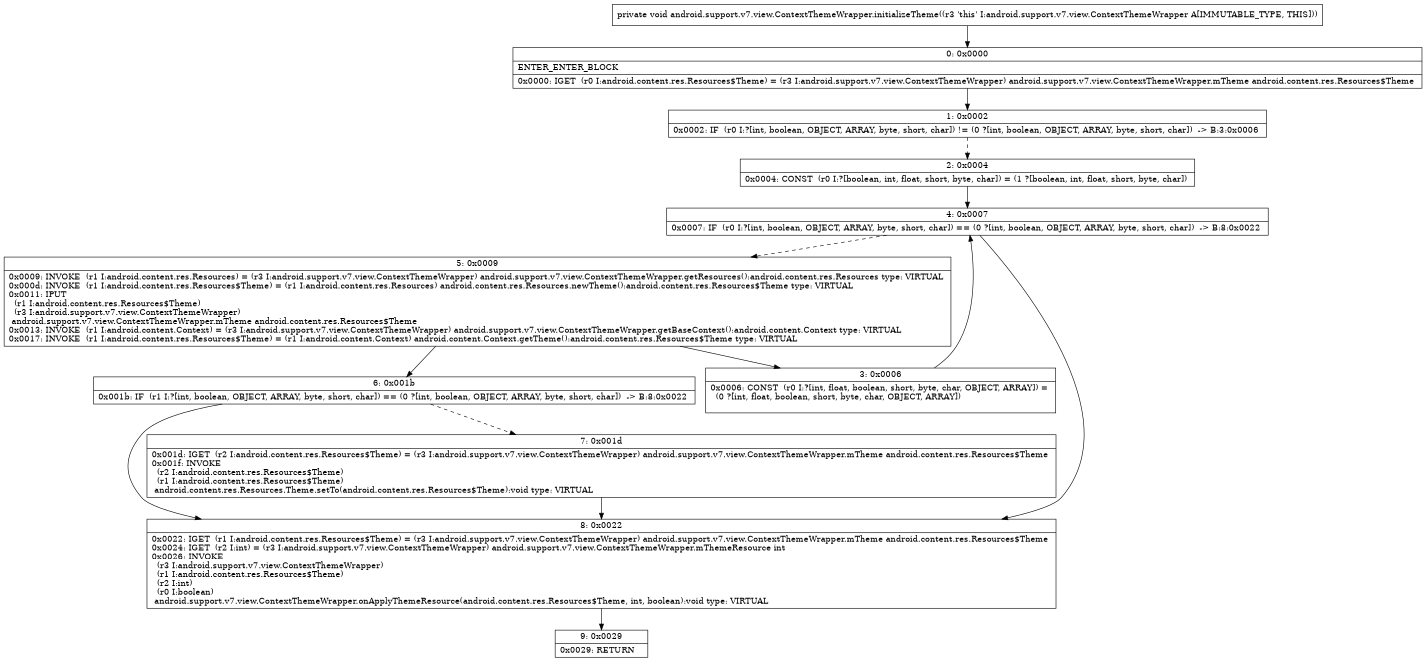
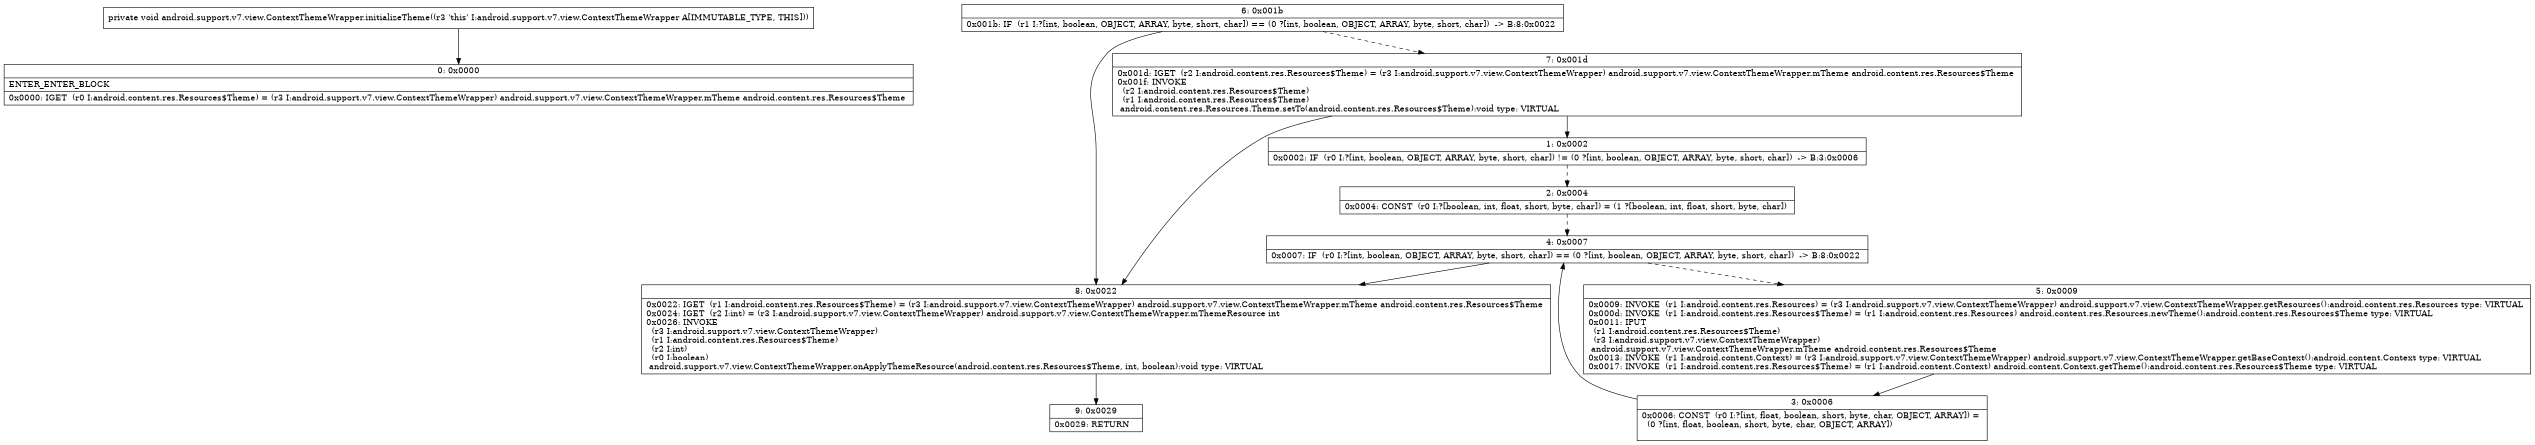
  digraph {
    node [shape=record]
    n1 [label="{0\:\ 0x0000|ENTER_ENTER_BLOCK\l|0x0000: IGET  (r0 I:android.content.res.Resources$Theme) = (r3 I:android.support.v7.view.ContextThemeWrapper) android.support.v7.view.ContextThemeWrapper.mTheme android.content.res.Resources$Theme \l}"]
    n2 [label="{1\:\ 0x0002|0x0002: IF  (r0 I:?[int, boolean, OBJECT, ARRAY, byte, short, char]) != (0 ?[int, boolean, OBJECT, ARRAY, byte, short, char])  \-\> B:3:0x0006 \l}"]
    n3 [label="{2\:\ 0x0004|0x0004: CONST  (r0 I:?[boolean, int, float, short, byte, char]) = (1 ?[boolean, int, float, short, byte, char]) \l}"]
    n4 [label="{4\:\ 0x0007|0x0007: IF  (r0 I:?[int, boolean, OBJECT, ARRAY, byte, short, char]) == (0 ?[int, boolean, OBJECT, ARRAY, byte, short, char])  \-\> B:8:0x0022 \l}"]
    n5 [label="{3\:\ 0x0006|0x0006: CONST  (r0 I:?[int, float, boolean, short, byte, char, OBJECT, ARRAY]) = \l  (0 ?[int, float, boolean, short, byte, char, OBJECT, ARRAY])\l \l}"]
    n6 [label="{5\:\ 0x0009|0x0009: INVOKE  (r1 I:android.content.res.Resources) = (r3 I:android.support.v7.view.ContextThemeWrapper) android.support.v7.view.ContextThemeWrapper.getResources():android.content.res.Resources type: VIRTUAL \l0x000d: INVOKE  (r1 I:android.content.res.Resources$Theme) = (r1 I:android.content.res.Resources) android.content.res.Resources.newTheme():android.content.res.Resources$Theme type: VIRTUAL \l0x0011: IPUT  \l  (r1 I:android.content.res.Resources$Theme)\l  (r3 I:android.support.v7.view.ContextThemeWrapper)\l android.support.v7.view.ContextThemeWrapper.mTheme android.content.res.Resources$Theme \l0x0013: INVOKE  (r1 I:android.content.Context) = (r3 I:android.support.v7.view.ContextThemeWrapper) android.support.v7.view.ContextThemeWrapper.getBaseContext():android.content.Context type: VIRTUAL \l0x0017: INVOKE  (r1 I:android.content.res.Resources$Theme) = (r1 I:android.content.Context) android.content.Context.getTheme():android.content.res.Resources$Theme type: VIRTUAL \l}"]
    n7 [label="{8\:\ 0x0022|0x0022: IGET  (r1 I:android.content.res.Resources$Theme) = (r3 I:android.support.v7.view.ContextThemeWrapper) android.support.v7.view.ContextThemeWrapper.mTheme android.content.res.Resources$Theme \l0x0024: IGET  (r2 I:int) = (r3 I:android.support.v7.view.ContextThemeWrapper) android.support.v7.view.ContextThemeWrapper.mThemeResource int \l0x0026: INVOKE  \l  (r3 I:android.support.v7.view.ContextThemeWrapper)\l  (r1 I:android.content.res.Resources$Theme)\l  (r2 I:int)\l  (r0 I:boolean)\l android.support.v7.view.ContextThemeWrapper.onApplyThemeResource(android.content.res.Resources$Theme, int, boolean):void type: VIRTUAL \l}"]
    n8 [label="{6\:\ 0x001b|0x001b: IF  (r1 I:?[int, boolean, OBJECT, ARRAY, byte, short, char]) == (0 ?[int, boolean, OBJECT, ARRAY, byte, short, char])  \-\> B:8:0x0022 \l}"]
    n9 [label="{9\:\ 0x0029|0x0029: RETURN   \l}"]
    n10 [label="{7\:\ 0x001d|0x001d: IGET  (r2 I:android.content.res.Resources$Theme) = (r3 I:android.support.v7.view.ContextThemeWrapper) android.support.v7.view.ContextThemeWrapper.mTheme android.content.res.Resources$Theme \l0x001f: INVOKE  \l  (r2 I:android.content.res.Resources$Theme)\l  (r1 I:android.content.res.Resources$Theme)\l android.content.res.Resources.Theme.setTo(android.content.res.Resources$Theme):void type: VIRTUAL \l}"]
    n11 [label="{private void android.support.v7.view.ContextThemeWrapper.initializeTheme((r3 'this' I:android.support.v7.view.ContextThemeWrapper A[IMMUTABLE_TYPE, THIS])) }"]
-   n1 -> n2
+   n10 -> n2
    n2 -> n3 [style=dashed]
-   n3 -> n4
+   n3 -> n4 [style=dashed]
    n4 -> n6 [style=dashed]
    n4 -> n7
    n5 -> n4
    n6 -> n5
-   n6 -> n8
    n7 -> n9
    n8 -> n7
    n8 -> n10 [style=dashed]
    n10 -> n7
    n11 -> n1
  }
